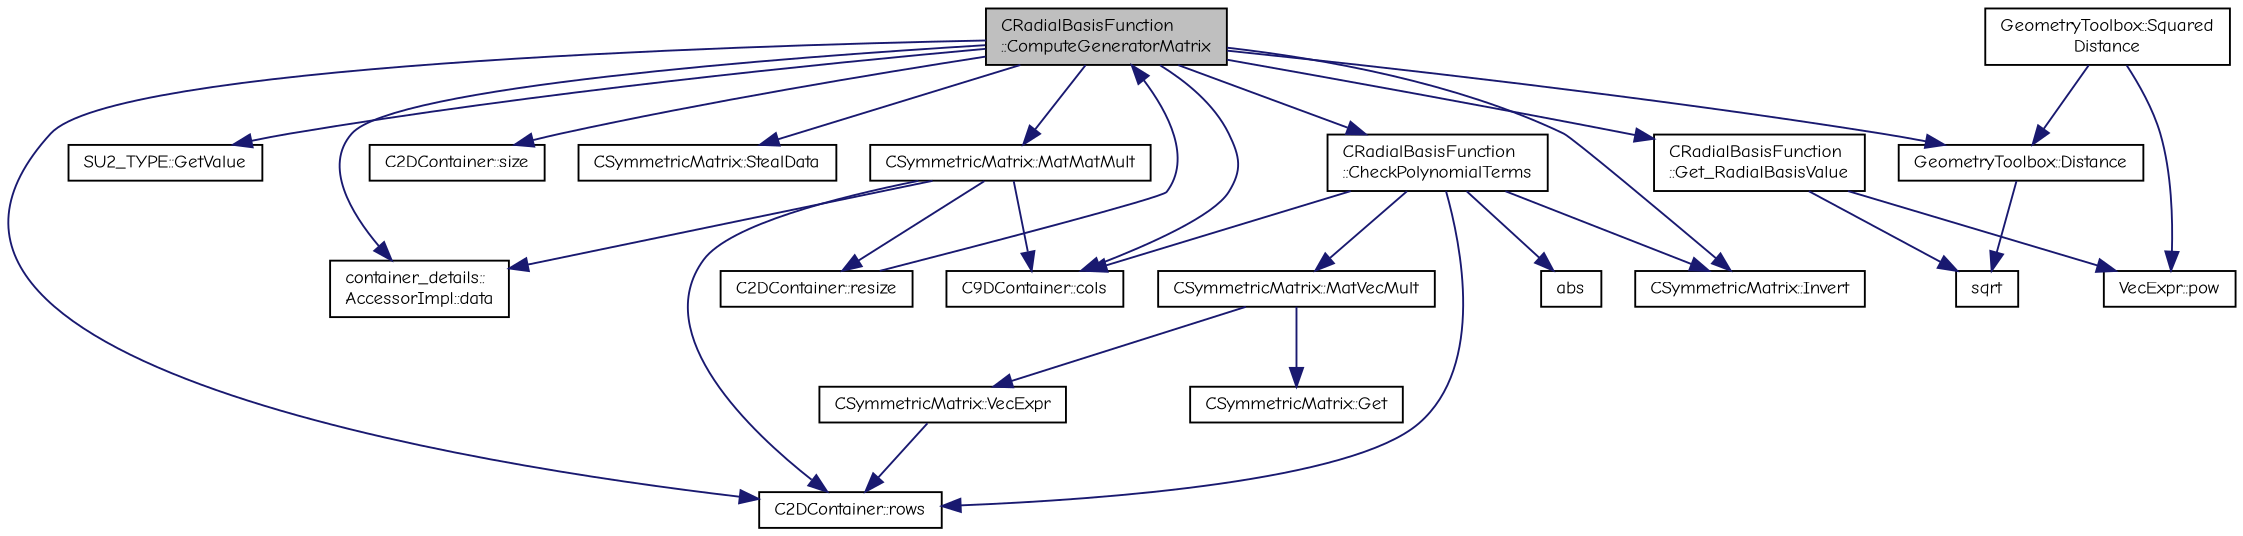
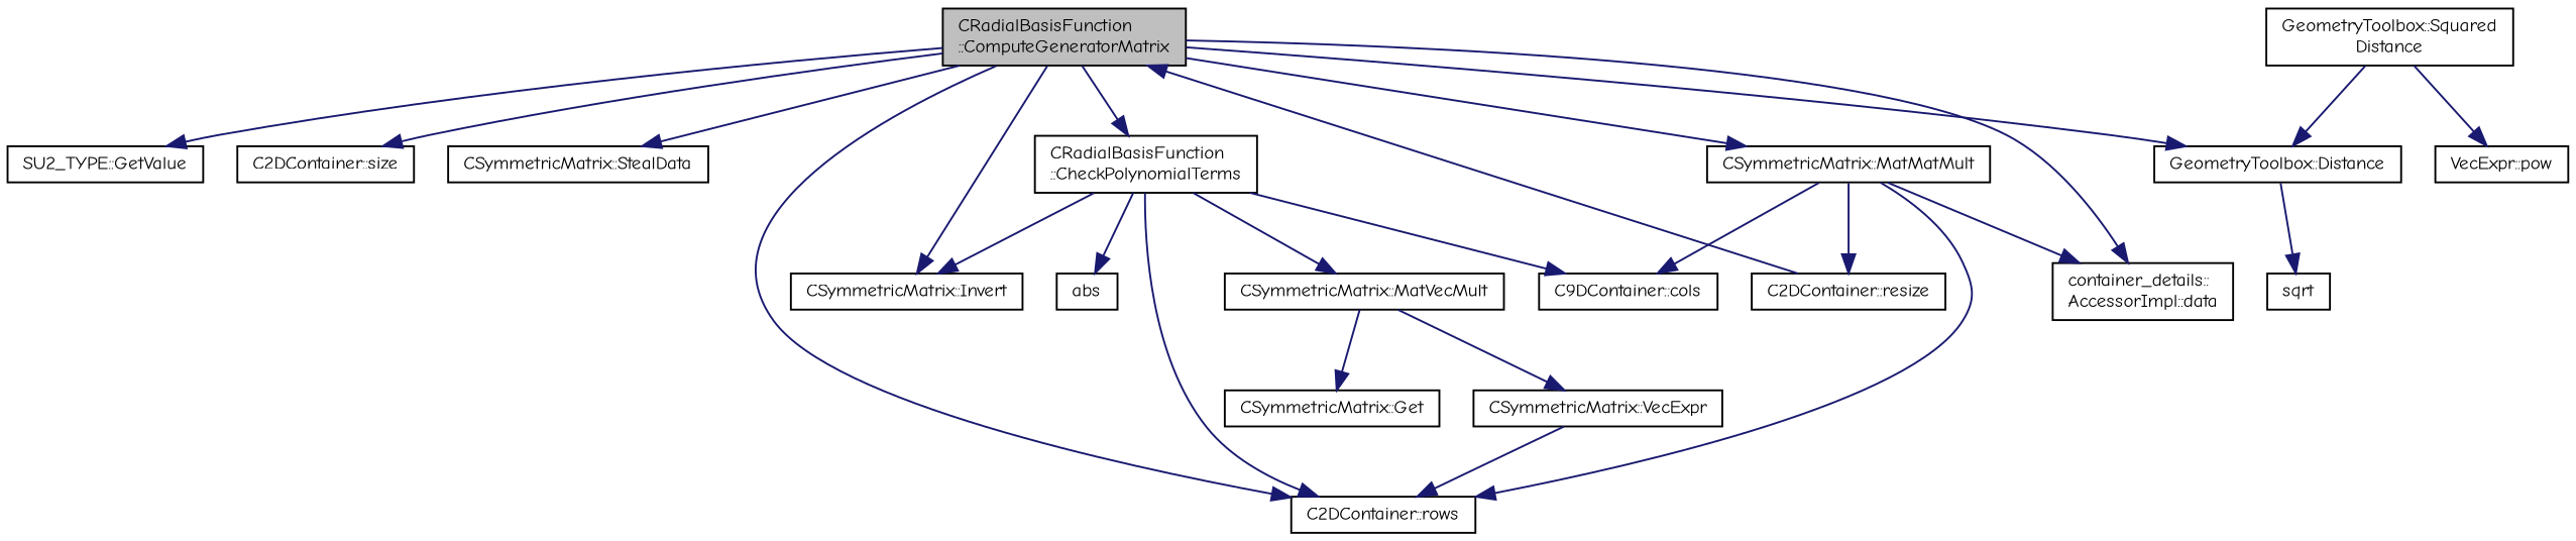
  digraph {
    fontname="Comic Neue"
    rankdir=TB
    node [color=black fillcolor=white fontname="Comic Neue" fontsize=10 shape=record style=filled]
    edge [color=midnightblue fontname="Comic Neue" fontsize=10 labelfontname=Helvetica labelfontsize=10 style=solid]
    n1 [fillcolor=grey75 fontcolor=black height=0.2 label="CRadialBasisFunction\l::ComputeGeneratorMatrix" width=0.4]
    n2 [height=0.2 label="CRadialBasisFunction\l::CheckPolynomialTerms" width=0.4]
    n3 [height=0.2 label="C9DContainer::cols" width=0.4]
    n4 [height=0.2 label="CSymmetricMatrix::Invert" width=0.4]
    n5 [height=0.2 label="C2DContainer::rows" width=0.4]
    n6 [height=0.2 label="container_details::\lAccessorImpl::data" width=0.4]
    n7 [height=0.2 label="GeometryToolbox::Distance" width=0.4]
-   n8 [height=0.2 label="CRadialBasisFunction\l::Get_RadialBasisValue" width=0.4]
    n9 [height=0.2 label="SU2_TYPE::GetValue" width=0.4]
    n10 [height=0.2 label="CSymmetricMatrix::MatMatMult" width=0.4]
    n11 [height=0.2 label="C2DContainer::size" width=0.4]
    n12 [height=0.2 label="CSymmetricMatrix::StealData" width=0.4]
    n13 [height=0.2 label=abs width=0.4]
    n14 [height=0.2 label="CSymmetricMatrix::MatVecMult" width=0.4]
    n15 [height=0.2 label=sqrt width=0.4]
    n16 [height=0.2 label="VecExpr::pow" width=0.4]
    n17 [height=0.2 label="C2DContainer::resize" width=0.4]
    n18 [height=0.2 label="CSymmetricMatrix::Get" width=0.4]
    n19 [height=0.2 label="CSymmetricMatrix::VecExpr" width=0.4]
    n20 [height=0.2 label="GeometryToolbox::Squared\lDistance" width=0.4]
    n1 -> n2
-   n1 -> n3
    n1 -> n4
    n1 -> n5
    n1 -> n6
    n1 -> n7
-   n1 -> n8
    n1 -> n9
    n1 -> n10
    n1 -> n11
    n1 -> n12
    n2 -> n3
    n2 -> n4
    n2 -> n5
    n2 -> n13
    n2 -> n14
    n7 -> n15
-   n8 -> n15
-   n8 -> n16
    n10 -> n3
    n10 -> n5
    n10 -> n6
    n10 -> n17
    n14 -> n18
    n14 -> n19
    n17 -> n1
    n19 -> n5
    n20 -> n7
    n20 -> n16
  }
